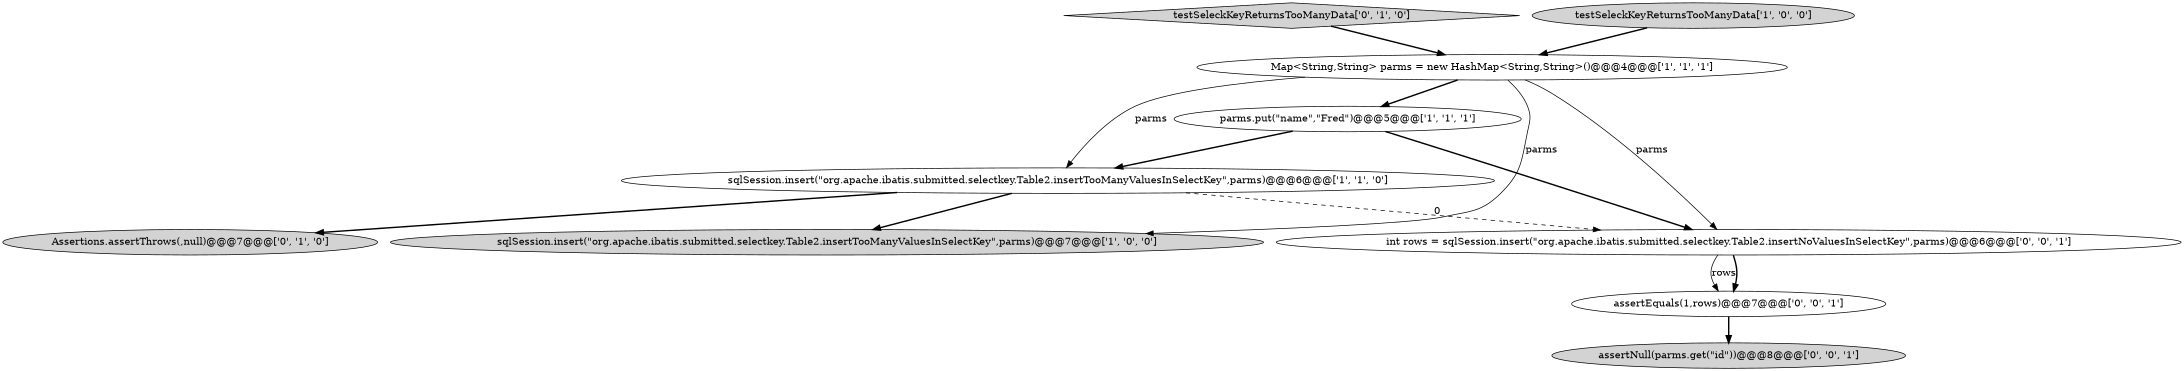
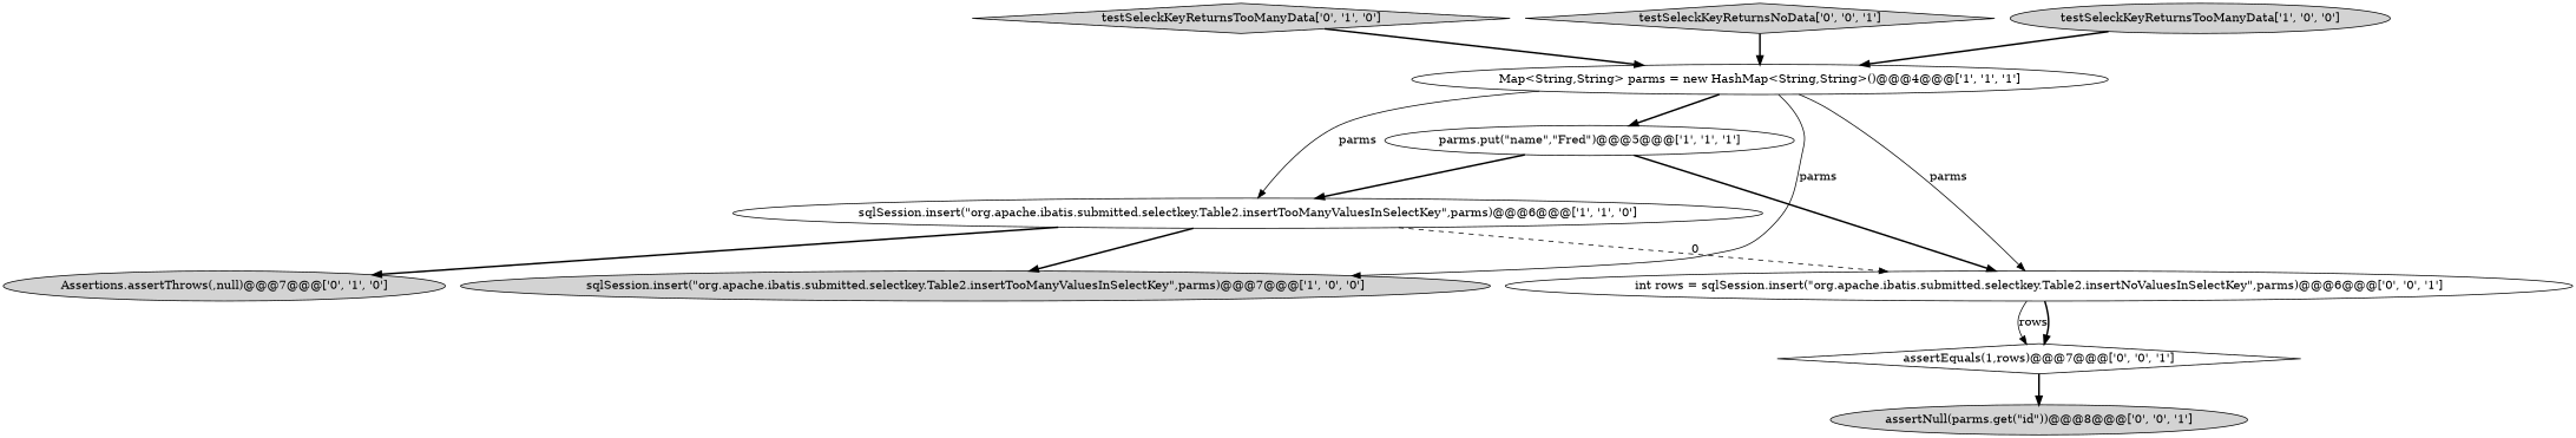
  digraph {
    node [fillcolor=lightgray shape=ellipse style=filled]
    edge [style=bold]
    n1 [label="Assertions.assertThrows(,null)@@@7@@@['0', '1', '0']"]
    n2 [label="testSeleckKeyReturnsTooManyData['0', '1', '0']" shape=diamond]
    n3 [fillcolor=white label="Map<String,String> parms = new HashMap<String,String>()@@@4@@@['1', '1', '1']"]
    n4 [label="sqlSession.insert(\"org.apache.ibatis.submitted.selectkey.Table2.insertTooManyValuesInSelectKey\",parms)@@@7@@@['1', '0', '0']"]
    n5 [fillcolor=white label="int rows = sqlSession.insert(\"org.apache.ibatis.submitted.selectkey.Table2.insertNoValuesInSelectKey\",parms)@@@6@@@['0', '0', '1']"]
    n6 [fillcolor=white label="sqlSession.insert(\"org.apache.ibatis.submitted.selectkey.Table2.insertTooManyValuesInSelectKey\",parms)@@@6@@@['1', '1', '0']"]
    n7 [fillcolor=white label="parms.put(\"name\",\"Fred\")@@@5@@@['1', '1', '1']"]
-   n9 [fillcolor=white label="assertEquals(1,rows)@@@7@@@['0', '0', '1']"]
+   n8 [label="testSeleckKeyReturnsNoData['0', '0', '1']" shape=diamond]
+   n9 [fillcolor=white label="assertEquals(1,rows)@@@7@@@['0', '0', '1']" shape=diamond]
    n10 [label="assertNull(parms.get(\"id\"))@@@8@@@['0', '0', '1']"]
    n11 [label="testSeleckKeyReturnsTooManyData['1', '0', '0']"]
    n2 -> n3
    n3 -> n4 [label=parms style=solid]
    n3 -> n5 [label=parms style=solid]
    n3 -> n6 [label=parms style=solid]
    n3 -> n7
    n5 -> n9 [label=rows style=solid]
    n5 -> n9
    n6 -> n1
    n6 -> n4
    n6 -> n5 [label=0 style=dashed]
    n7 -> n5
    n7 -> n6
+   n8 -> n3
    n9 -> n10
    n11 -> n3
  }
